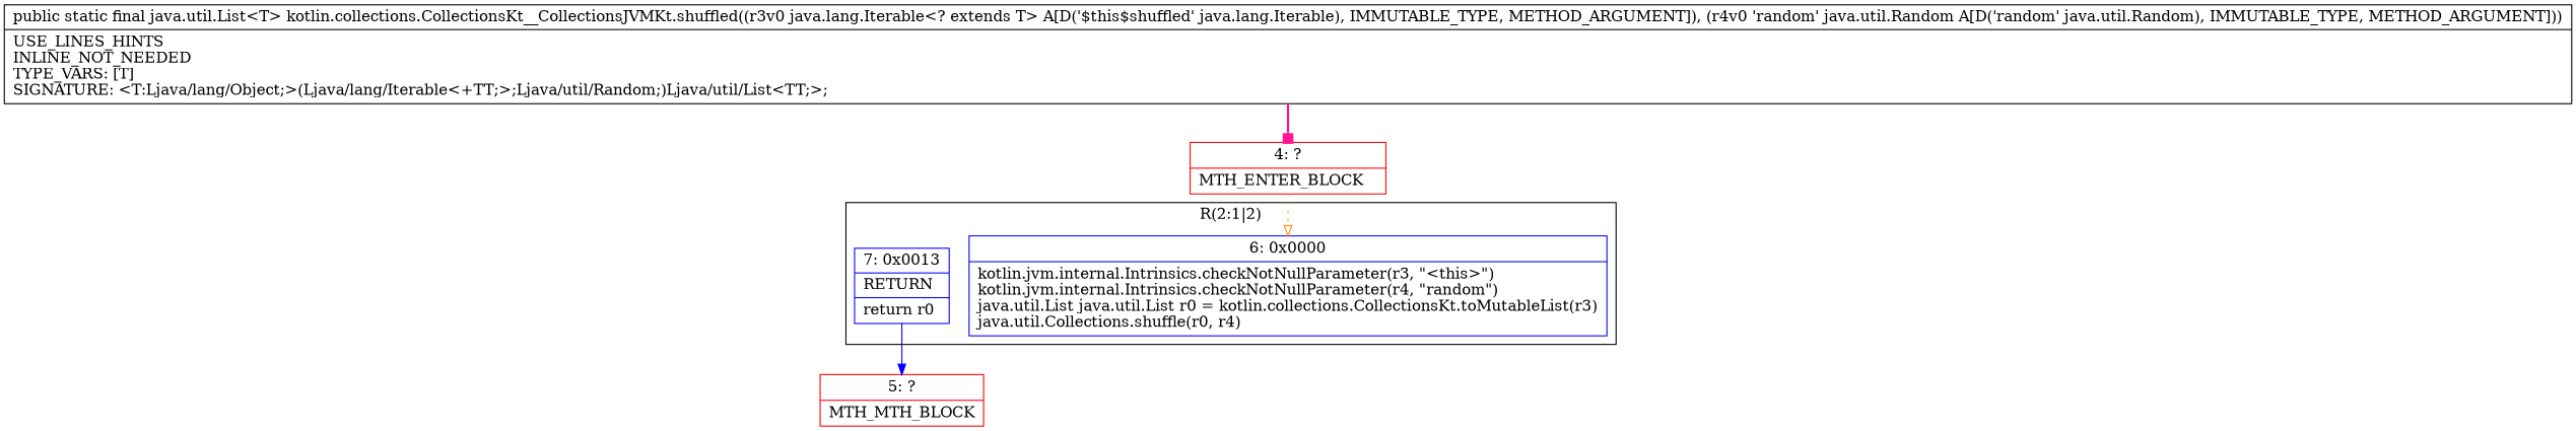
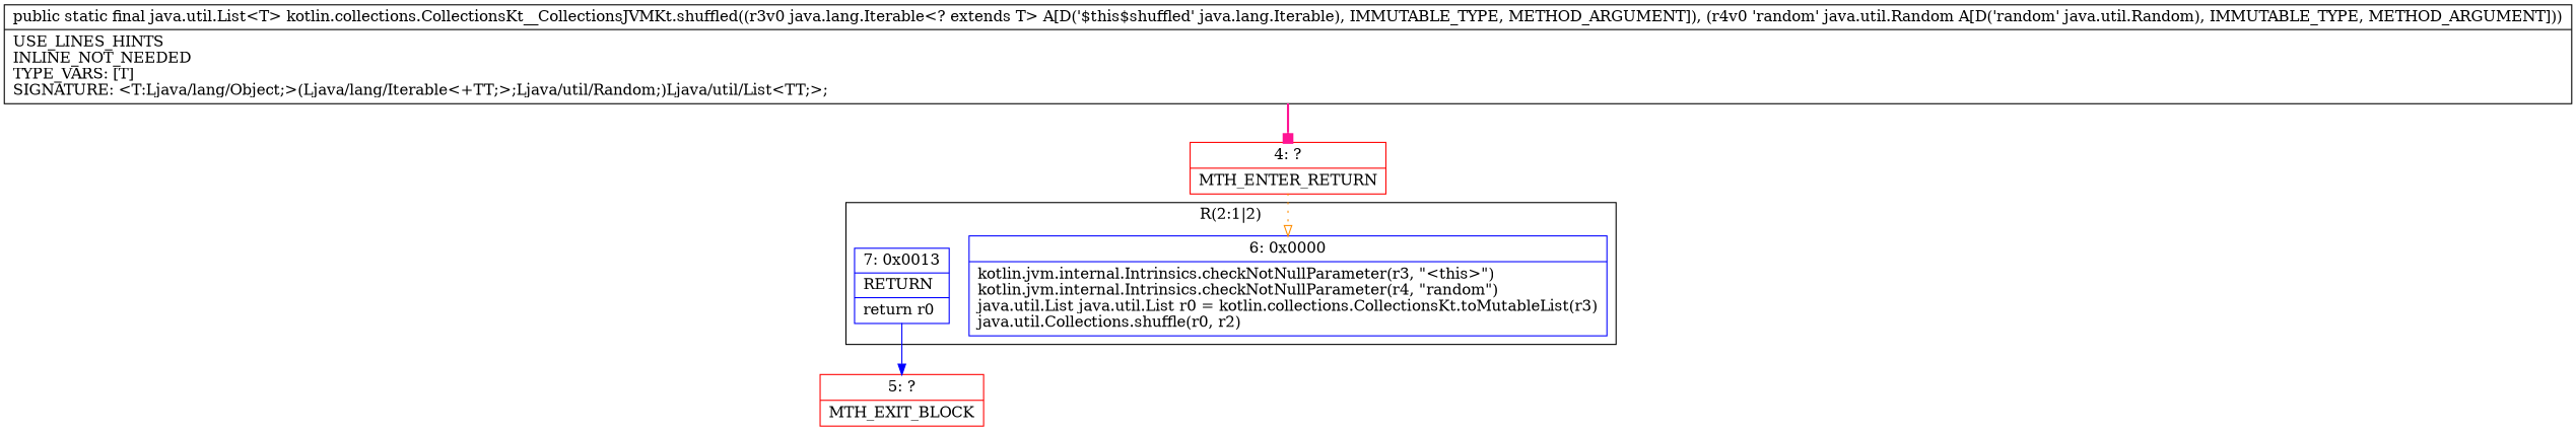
  digraph {
    node [color=blue shape=record]
-   n1 [label="{6\:\ 0x0000|kotlin.jvm.internal.Intrinsics.checkNotNullParameter(r3, \"\<this\>\")\lkotlin.jvm.internal.Intrinsics.checkNotNullParameter(r4, \"random\")\ljava.util.List java.util.List r0 = kotlin.collections.CollectionsKt.toMutableList(r3)\ljava.util.Collections.shuffle(r0, r4)\l}"]
+   n1 [label="{6\:\ 0x0000|kotlin.jvm.internal.Intrinsics.checkNotNullParameter(r3, \"\<this\>\")\lkotlin.jvm.internal.Intrinsics.checkNotNullParameter(r4, \"random\")\ljava.util.List java.util.List r0 = kotlin.collections.CollectionsKt.toMutableList(r3)\ljava.util.Collections.shuffle(r0, r2)\l}"]
    n2 [label="{7\:\ 0x0013|RETURN\l|return r0\l}"]
-   n3 [color=red label="{5\:\ ?|MTH_MTH_BLOCK\l}"]
-   n4 [color=red label="{4\:\ ?|MTH_ENTER_BLOCK\l}"]
+   n3 [color=red label="{5\:\ ?|MTH_EXIT_BLOCK\l}"]
+   n4 [color=red label="{4\:\ ?|MTH_ENTER_RETURN\l}"]
    n5 [label="{public static final java.util.List\<T\> kotlin.collections.CollectionsKt__CollectionsJVMKt.shuffled((r3v0 java.lang.Iterable\<? extends T\> A[D('$this$shuffled' java.lang.Iterable), IMMUTABLE_TYPE, METHOD_ARGUMENT]), (r4v0 'random' java.util.Random A[D('random' java.util.Random), IMMUTABLE_TYPE, METHOD_ARGUMENT]))  | USE_LINES_HINTS\lINLINE_NOT_NEEDED\lTYPE_VARS: [T]\lSIGNATURE: \<T:Ljava\/lang\/Object;\>(Ljava\/lang\/Iterable\<+TT;\>;Ljava\/util\/Random;)Ljava\/util\/List\<TT;\>;\l}" color=""]
    subgraph cluster_1 {
      label="R(2:1|2)"
      n1
      n2
    }
    n2 -> n3 [arrowhead=normal color=blue style=solid]
    n4 -> n1 [arrowhead=onormal color=darkorange style=dotted]
    n5 -> n4 [arrowhead=box color=deeppink style=bold]
  }
